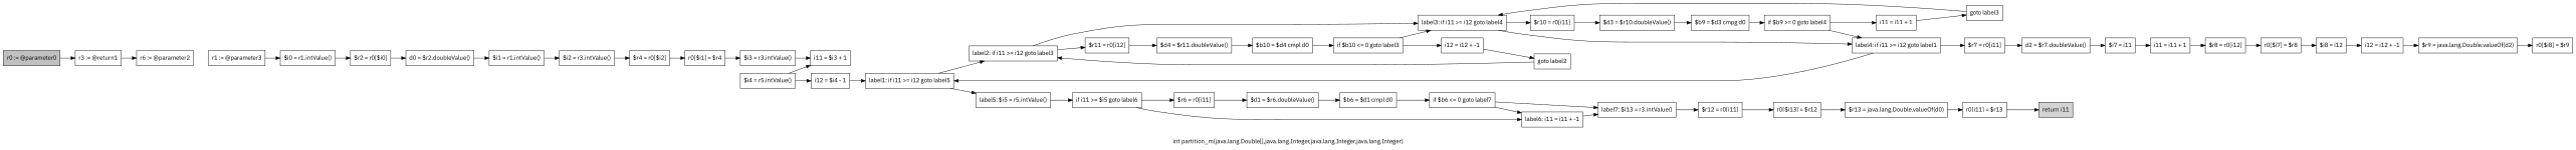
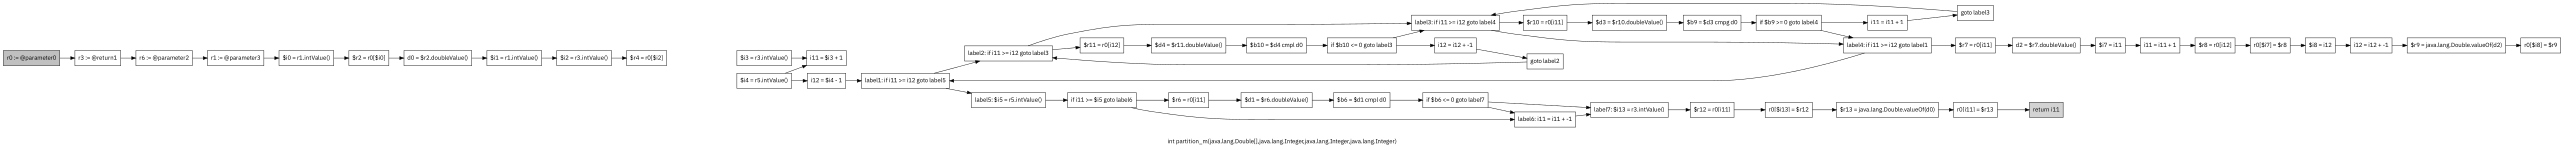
  digraph {
    fontname="IBM Plex Sans"
    label="int partition_m(java.lang.Double[],java.lang.Integer,java.lang.Integer,java.lang.Integer)"
    rankdir=LR
    node [fontname="IBM Plex Sans" shape=box]
    edge [fontname="IBM Plex Sans"]
    n1 [fillcolor=gray label="r0 := @parameter0" style=filled]
    n2 [label="r3 := @return1"]
    n3 [label="r6 := @parameter2"]
    n4 [label="r1 := @parameter3"]
    n5 [label="$i0 = r1.intValue()"]
    n6 [label="$r2 = r0[$i0]"]
    n7 [label="d0 = $r2.doubleValue()"]
    n8 [label="$i1 = r1.intValue()"]
    n9 [label="$i2 = r3.intValue()"]
    n10 [label="$r4 = r0[$i2]"]
-   n11 [label="r0[$i1] = $r4"]
    n12 [label="$i3 = r3.intValue()"]
    n13 [label="i11 = $i3 + 1"]
    n14 [label="$i4 = r5.intValue()"]
    n15 [label="i12 = $i4 - 1"]
    n16 [label="label1: if i11 >= i12 goto label5"]
    n17 [label="label2: if i11 >= i12 goto label3"]
    n18 [label="label5: $i5 = r5.intValue()"]
    n19 [label="$r11 = r0[i12]"]
    n20 [label="label3: if i11 >= i12 goto label4"]
    n21 [label="if i11 >= $i5 goto label6"]
    n22 [label="$d4 = $r11.doubleValue()"]
    n23 [label="$r10 = r0[i11]"]
    n24 [label="label4: if i11 >= i12 goto label1"]
    n25 [label="$r6 = r0[i11]"]
    n26 [label="label6: i11 = i11 + -1"]
    n27 [label="$b10 = $d4 cmpl d0"]
    n28 [label="$d3 = $r10.doubleValue()"]
    n29 [label="$r7 = r0[i11]"]
    n30 [label="if $b10 <= 0 goto label3"]
    n31 [label="i12 = i12 + -1"]
    n32 [label="goto label2"]
    n33 [label="$b9 = $d3 cmpg d0"]
    n34 [label="d2 = $r7.doubleValue()"]
    n35 [label="if $b9 >= 0 goto label4"]
    n36 [label="i11 = i11 + 1"]
    n37 [label="goto label3"]
    n38 [label="$i7 = i11"]
    n39 [label="i11 = i11 + 1"]
    n40 [label="$r8 = r0[i12]"]
    n41 [label="r0[$i7] = $r8"]
    n42 [label="$i8 = i12"]
    n43 [label="i12 = i12 + -1"]
    n44 [label="$r9 = java.lang.Double.valueOf(d2)"]
    n45 [label="r0[$i8] = $r9"]
    n46 [label="$d1 = $r6.doubleValue()"]
    n47 [label="label7: $i13 = r3.intValue()"]
    n48 [label="$b6 = $d1 cmpl d0"]
    n49 [label="$r12 = r0[i11]"]
    n50 [label="if $b6 <= 0 goto label7"]
    n51 [label="r0[$i13] = $r12"]
    n52 [label="$r13 = java.lang.Double.valueOf(d0)"]
    n53 [label="r0[i11] = $r13"]
    n54 [fillcolor=lightgray label="return i11" style=filled]
    n1 -> n2
    n2 -> n3
+   n3 -> n4
    n4 -> n5
    n5 -> n6
    n6 -> n7
    n7 -> n8
    n8 -> n9
    n9 -> n10
-   n10 -> n11
-   n11 -> n12
    n12 -> n13
    n14 -> n13
    n14 -> n15
    n15 -> n16
    n16 -> n17
    n16 -> n18
    n17 -> n19
    n17 -> n20
    n18 -> n21
    n19 -> n22
    n20 -> n23
    n20 -> n24
    n21 -> n25
    n21 -> n26
    n22 -> n27
    n23 -> n28
    n24 -> n16
    n24 -> n29
    n25 -> n46
    n26 -> n47
    n27 -> n30
    n28 -> n33
    n29 -> n34
    n30 -> n20
    n30 -> n31
    n31 -> n32
    n32 -> n17
    n33 -> n35
    n34 -> n38
    n35 -> n24
    n35 -> n36
    n36 -> n37
    n37 -> n20
    n38 -> n39
    n39 -> n40
    n40 -> n41
    n41 -> n42
    n42 -> n43
    n43 -> n44
    n44 -> n45
    n46 -> n48
    n47 -> n49
    n48 -> n50
    n49 -> n51
    n50 -> n26
    n50 -> n47
    n51 -> n52
    n52 -> n53
    n53 -> n54
  }
